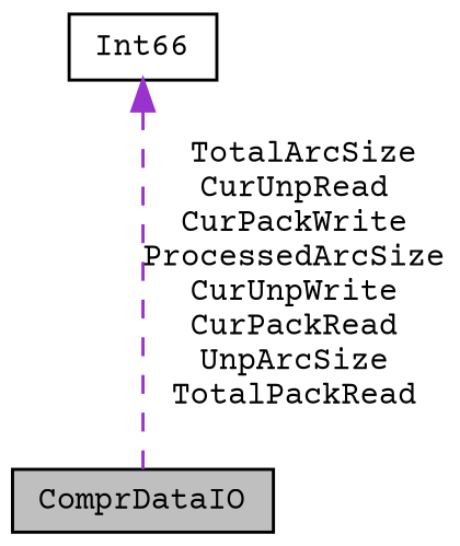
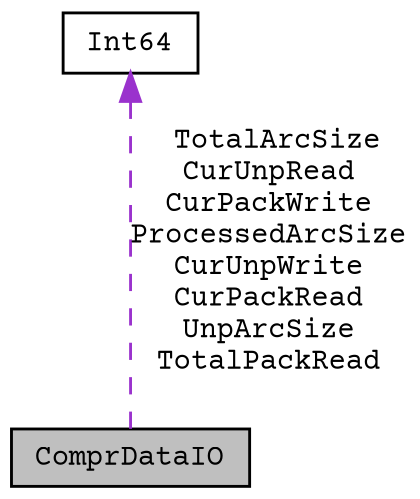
  digraph {
    fontname="Courier Prime"
    node [color=black fontname="Courier Prime" fontsize=10 shape=record style=filled]
    n1 [fillcolor=grey75 fontcolor=black height=0.2 label=ComprDataIO width=0.4]
-   n2 [fillcolor=white height=0.2 label=Int66 width=0.4]
+   n2 [fillcolor=white height=0.2 label=Int64 width=0.4]
    n2 -> n1 [color=darkorchid3 dir=back fontname="Courier Prime" fontsize=10 label=" TotalArcSize\nCurUnpRead\nCurPackWrite\nProcessedArcSize\nCurUnpWrite\nCurPackRead\nUnpArcSize\nTotalPackRead" labelfontname=Helvetica labelfontsize=10 style=dashed]
  }
